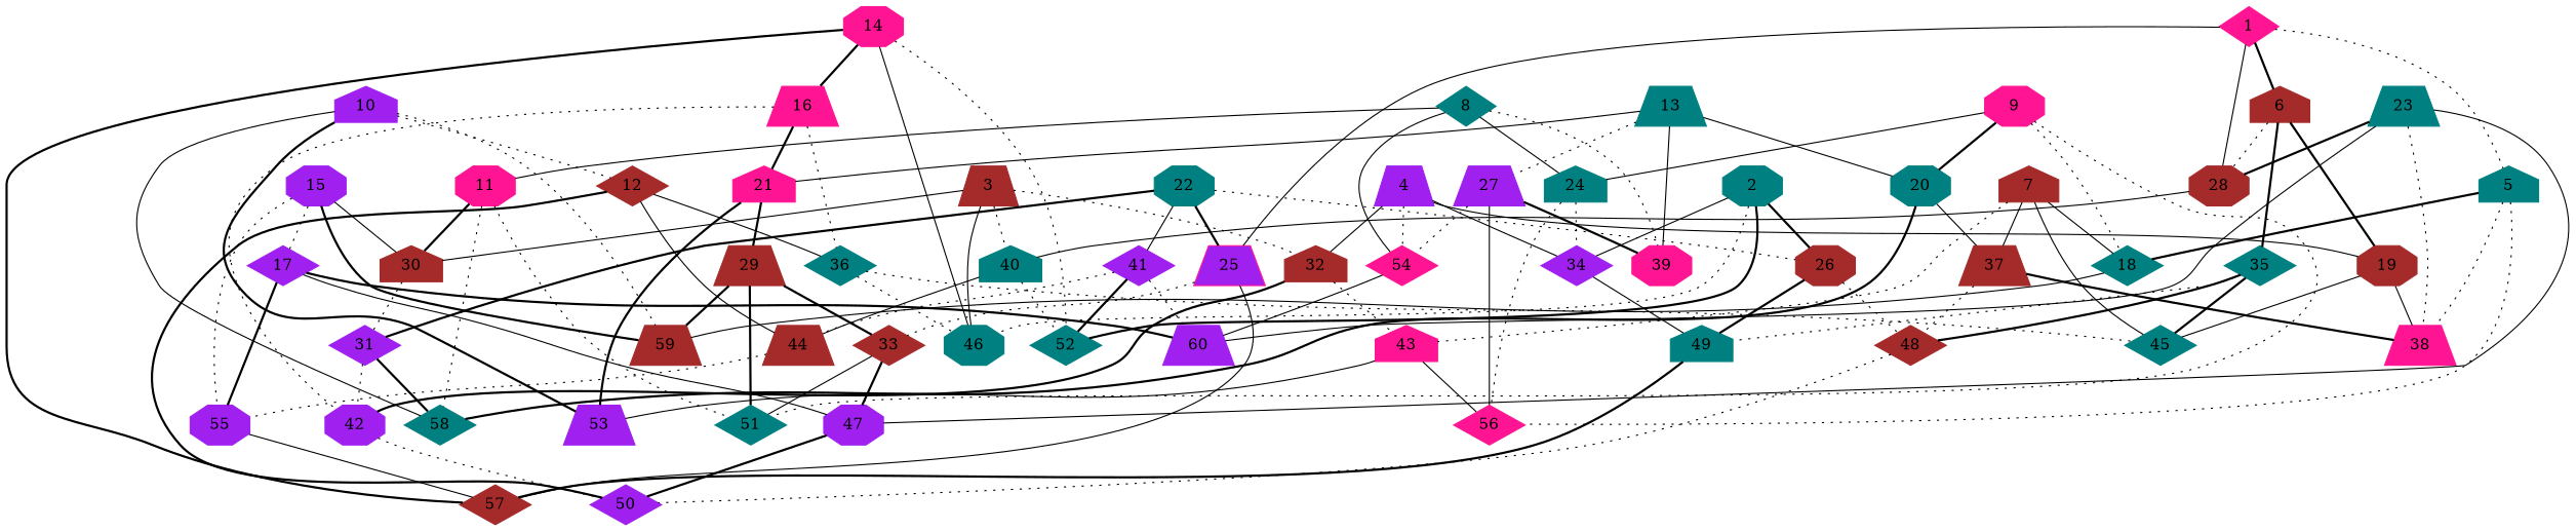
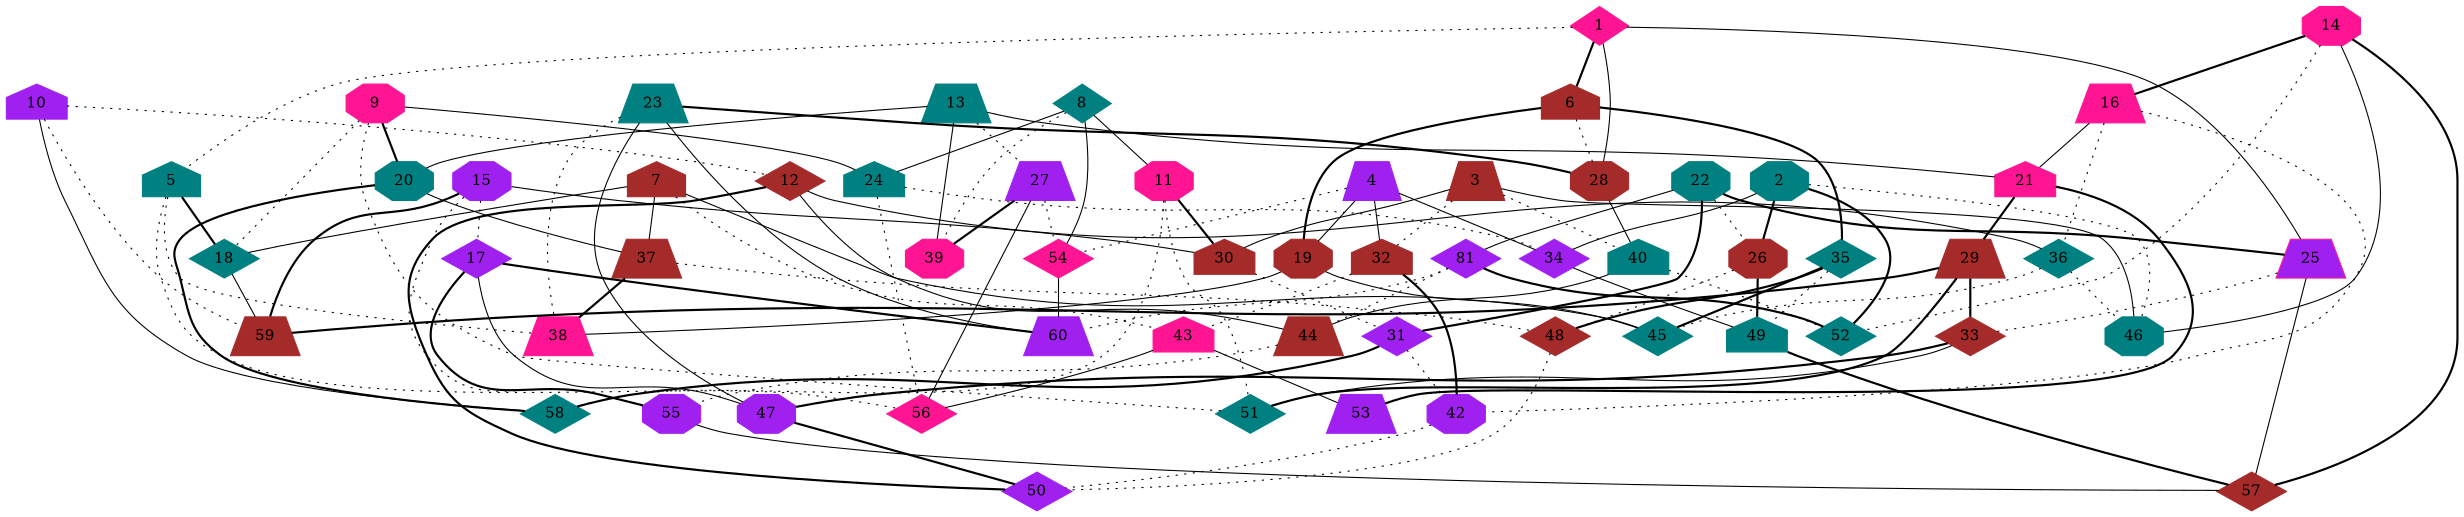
  graph {
    node [color=teal shape=diamond style=filled]
    edge [style=dotted]
    1 [color=deeppink]
    5 [shape=house]
    6 [color=brown shape=house]
    25 [color=deeppink fillcolor=purple shape=trapezium]
    28 [color=brown shape=octagon]
    18
    38 [color=deeppink shape=trapezium]
    56 [color=deeppink]
    19 [color=brown shape=octagon]
    35
    57 [color=brown]
    33 [color=brown]
    40 [shape=house]
    2 [shape=octagon]
    26 [color=brown shape=octagon]
    34 [color=purple]
    46 [shape=octagon]
    52
    48 [color=brown]
    49 [shape=house]
    3 [color=brown shape=trapezium]
    30 [color=brown shape=house]
    32 [color=brown shape=house]
    31 [color=purple]
    43 [color=deeppink shape=house]
    42 [color=purple shape=octagon]
    44 [color=brown shape=trapezium]
    4 [color=purple shape=trapezium]
    54 [color=deeppink]
    45
    60 [color=purple shape=trapezium]
    59 [color=brown shape=trapezium]
    7 [color=brown shape=house]
    37 [color=brown shape=trapezium]
    53 [color=purple shape=trapezium]
    8
    11 [color=deeppink shape=octagon]
    24 [shape=house]
    39 [color=deeppink shape=octagon]
    51
    58
    9 [color=deeppink shape=octagon]
    20 [shape=octagon]
    10 [color=purple shape=house]
    12 [color=brown]
    36
    50 [color=purple]
    55 [color=purple shape=octagon]
    13 [shape=trapezium]
    21 [color=deeppink shape=house]
    27 [color=purple shape=trapezium]
    29 [color=brown shape=trapezium]
    14 [color=deeppink shape=octagon]
    16 [color=deeppink shape=trapezium]
    15 [color=purple shape=octagon]
    17 [color=purple]
    47 [color=purple shape=octagon]
    22 [shape=octagon]
-   41 [color=purple]
+   41 [color=purple label=81]
    23 [shape=trapezium]
    1 -- 5
    1 -- 6 [style=bold]
    1 -- 25 [style=solid]
    1 -- 28 [style=solid]
    5 -- 18 [style=bold]
    5 -- 38
    5 -- 56
    6 -- 28
    6 -- 19 [style=bold]
    6 -- 35 [style=bold]
    25 -- 57 [style=solid]
    25 -- 33
    28 -- 40 [style=solid]
    18 -- 59 [style=solid]
    19 -- 38 [style=solid]
    19 -- 45 [style=solid]
    35 -- 48 [style=bold]
    35 -- 49
    35 -- 45 [style=bold]
    33 -- 51 [style=solid]
    33 -- 47 [style=bold]
    40 -- 52
    40 -- 44 [style=solid]
    2 -- 26 [style=bold]
    2 -- 34 [style=solid]
    2 -- 46
    2 -- 52 [style=bold]
    26 -- 48
    26 -- 49 [style=bold]
    34 -- 49 [style=solid]
    48 -- 50
    49 -- 57 [style=bold]
    3 -- 40
    3 -- 46 [style=solid]
    3 -- 30 [style=solid]
    3 -- 32
    30 -- 31
    32 -- 43
    32 -- 42 [style=bold]
    31 -- 42
    31 -- 58 [style=bold]
    43 -- 56 [style=solid]
    43 -- 53 [style=solid]
    42 -- 50
    44 -- 55
    4 -- 19 [style=solid]
    4 -- 34 [style=solid]
    4 -- 32 [style=solid]
    4 -- 54
    54 -- 60 [style=solid]
    7 -- 18 [style=solid]
    7 -- 43
    7 -- 45 [style=solid]
    7 -- 37 [style=solid]
    37 -- 38 [style=bold]
    37 -- 48
    8 -- 54 [style=solid]
    8 -- 11 [style=solid]
    8 -- 24 [style=solid]
    8 -- 39
    11 -- 30 [style=bold]
    11 -- 51
    11 -- 58
    24 -- 56
    24 -- 34
    9 -- 18
    9 -- 24 [style=solid]
    9 -- 51
    9 -- 20 [style=bold]
    20 -- 37 [style=solid]
    20 -- 58 [style=bold]
    10 -- 59
-   10 -- 53 [style=bold]
    10 -- 58 [style=solid]
    10 -- 12
    12 -- 44 [style=solid]
    12 -- 36 [style=solid]
    12 -- 50 [style=bold]
    36 -- 46
    36 -- 45
    55 -- 57 [style=solid]
    13 -- 39 [style=solid]
    13 -- 20 [style=solid]
    13 -- 21 [style=solid]
    13 -- 27
    21 -- 53 [style=bold]
    21 -- 29 [style=bold]
    27 -- 56 [style=solid]
    27 -- 54
    27 -- 39 [style=bold]
    29 -- 33 [style=bold]
    29 -- 59 [style=bold]
    29 -- 51 [style=bold]
    14 -- 57 [style=bold]
    14 -- 46 [style=solid]
    14 -- 52
    14 -- 16 [style=bold]
    16 -- 42
    16 -- 36
-   16 -- 21 [style=bold]
+   16 -- 21 [style=solid]
    15 -- 30 [style=solid]
    15 -- 59 [style=bold]
    15 -- 55
    15 -- 17
    17 -- 60 [style=bold]
    17 -- 55 [style=bold]
    17 -- 47 [style=solid]
    47 -- 50 [style=bold]
    22 -- 25 [style=bold]
    22 -- 26
    22 -- 31 [style=bold]
    22 -- 41 [style=solid]
    41 -- 52 [style=bold]
    41 -- 44
    41 -- 60
    23 -- 28 [style=bold]
    23 -- 38
    23 -- 60 [style=solid]
    23 -- 47 [style=solid]
  }
